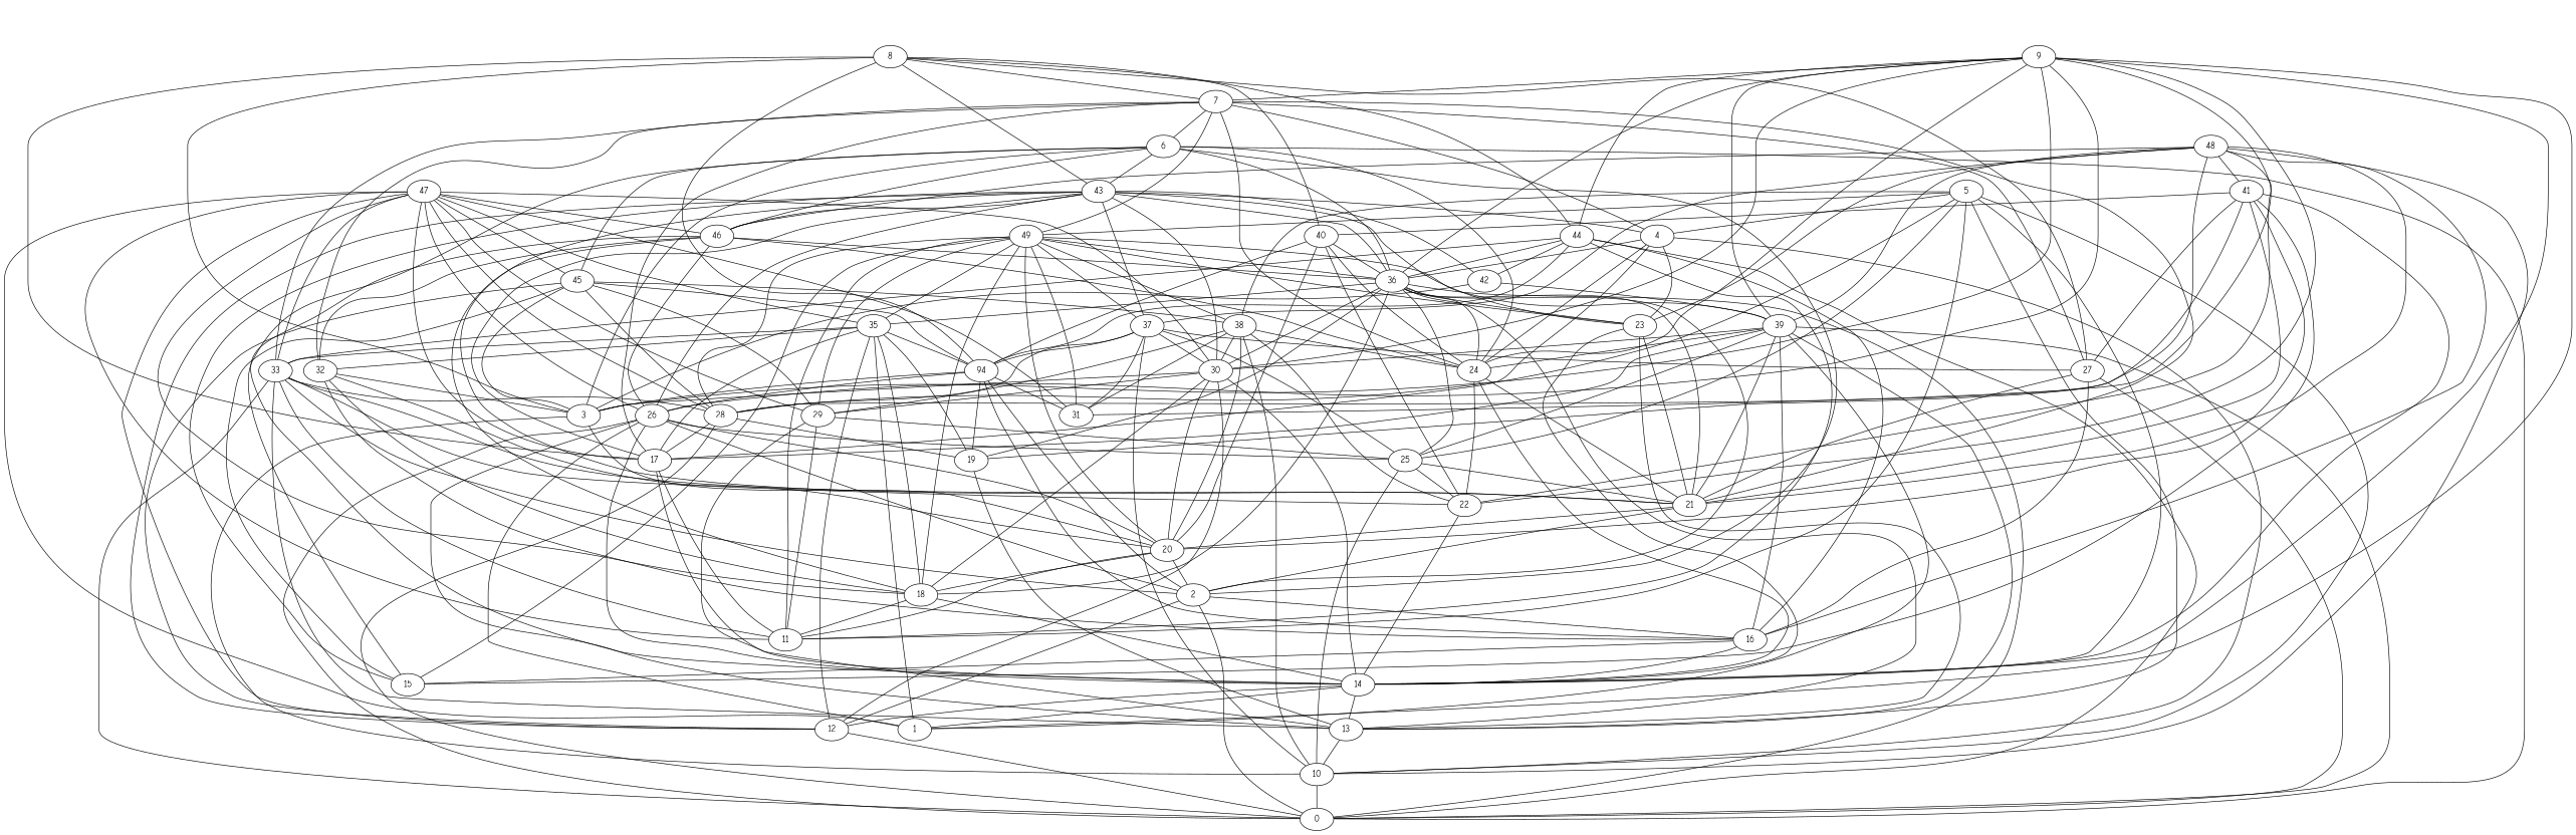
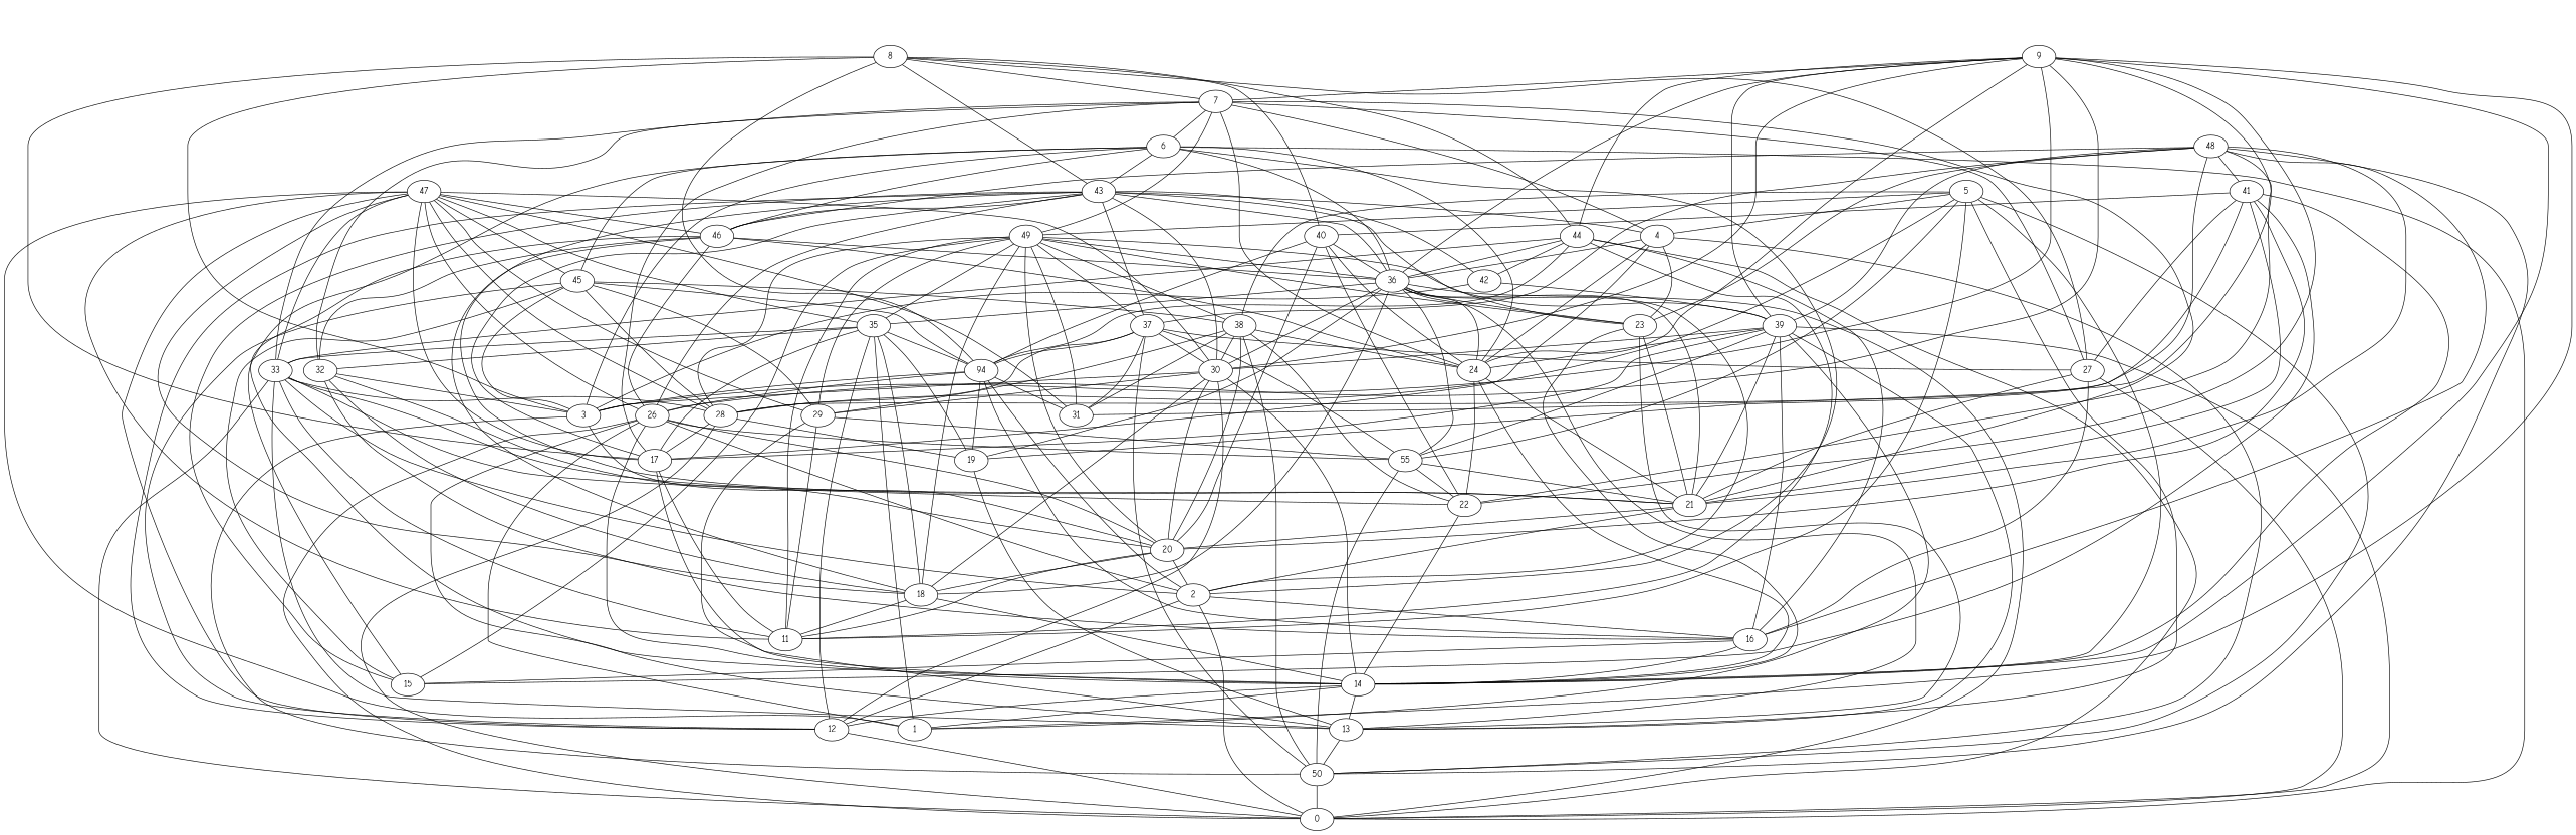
  digraph {
    fontname="Comic Neue"
    node [fontname="Comic Neue"]
    edge [color=black dir=none fontname="Comic Neue"]
    13
-   10
+   10 [label=50]
    0
    29
    11
-   25
+   25 [label=55]
    9
    24
    1
    3
    44
    39
    14
    22
    7
    36
    31
    26
    30
    21
    20
    42
    33
    n24 [label=94]
    16
    17
    18
    12
    8
    40
    27
    43
    49
    46
    4
    6
    32
    15
    37
    35
    38
    28
    23
    2
    19
    5
    47
    45
    48
    41
    subgraph sub_1 {
      13
      10
      0
      29
      11
      25
      9
      24
      1
      3
      44
      39
      14
      22
      7
      36
      31
      26
      30
      21
      20
      42
      33
      n24
      16
      17
      18
      12
      8
      40
      27
      43
      49
      46
      4
      6
      32
      15
      37
      35
      38
      28
      23
      2
      19
      5
      47
      45
      48
      41
    }
    13 -> 10
    10 -> 0
    29 -> 13
    29 -> 11
    29 -> 25
    25 -> 10
    25 -> 22
    25 -> 21
    9 -> 24
    9 -> 1
    9 -> 3
    9 -> 44
    9 -> 39
    9 -> 14
    9 -> 22
    9 -> 7
    9 -> 36
    9 -> 31
    9 -> 26
    9 -> 30
    24 -> 14
    24 -> 22
    24 -> 21
    3 -> 10
    3 -> 20
    44 -> 0
    44 -> 11
    44 -> 36
    44 -> 42
    44 -> 33
    44 -> n24
    44 -> 16
    39 -> 13
    39 -> 0
    39 -> 25
    39 -> 24
    39 -> 1
    39 -> 30
    39 -> 21
    39 -> 16
    39 -> 17
    14 -> 13
    14 -> 1
    14 -> 12
    22 -> 14
    7 -> 24
    7 -> 21
    7 -> 33
    7 -> 17
    7 -> 27
    7 -> 49
    7 -> 4
    7 -> 6
    7 -> 32
    36 -> 13
    36 -> 0
    36 -> 25
    36 -> 24
    36 -> 30
    36 -> 21
    36 -> 18
    36 -> 35
    36 -> 23
    36 -> 2
    36 -> 19
    26 -> 13
    26 -> 0
    26 -> 25
    26 -> 1
    26 -> 14
    26 -> 20
    26 -> 2
    30 -> 29
    30 -> 3
    30 -> 14
    30 -> 20
    30 -> 18
    30 -> 12
    21 -> 20
    21 -> 2
    20 -> 11
    20 -> 18
    20 -> 2
    42 -> 3
    42 -> 39
    33 -> 13
    33 -> 0
    33 -> 11
    33 -> 22
    33 -> 21
    33 -> 28
    33 -> 2
    n24 -> 3
    n24 -> 31
    n24 -> 26
    n24 -> 16
    n24 -> 2
    n24 -> 19
    16 -> 14
    16 -> 15
    17 -> 11
    17 -> 14
    18 -> 11
    18 -> 14
    12 -> 0
    8 -> 3
    8 -> 44
    8 -> 7
    8 -> n24
    8 -> 17
    8 -> 40
    8 -> 27
    8 -> 43
    40 -> 24
    40 -> 22
    40 -> 36
    40 -> 20
    40 -> n24
    27 -> 0
    27 -> 21
    27 -> 16
    43 -> 36
    43 -> 26
    43 -> 30
    43 -> 21
    43 -> 42
    43 -> 17
    43 -> 12
    43 -> 46
    43 -> 4
    43 -> 15
    43 -> 37
    43 -> 23
    49 -> 29
    49 -> 11
    49 -> 39
    49 -> 36
    49 -> 31
    49 -> 20
    49 -> 18
    49 -> 15
    49 -> 37
    49 -> 35
    49 -> 38
    49 -> 28
    49 -> 23
    46 -> 24
    46 -> 14
    46 -> 36
    46 -> 26
    46 -> 18
    46 -> 32
    4 -> 10
    4 -> 24
    4 -> 36
    4 -> 17
    4 -> 23
    6 -> 0
    6 -> 24
    6 -> 3
    6 -> 36
    6 -> 43
    6 -> 46
    6 -> 15
    6 -> 2
    6 -> 45
    32 -> 3
    32 -> 20
    32 -> 16
    32 -> 18
    37 -> 10
    37 -> 25
    37 -> 31
    37 -> 30
    37 -> n24
    37 -> 27
    37 -> 28
    35 -> 1
    35 -> 33
    35 -> n24
    35 -> 17
    35 -> 18
    35 -> 12
    35 -> 32
    35 -> 19
    38 -> 10
    38 -> 29
    38 -> 24
    38 -> 22
    38 -> 31
    38 -> 30
    38 -> 20
    28 -> 0
    28 -> 17
    28 -> 19
    23 -> 13
    23 -> 14
    23 -> 21
    2 -> 0
    2 -> 16
    2 -> 12
    19 -> 13
    5 -> 13
    5 -> 10
    5 -> 11
    5 -> 25
    5 -> 14
    5 -> 49
    5 -> 4
    5 -> 38
    5 -> 28
    47 -> 29
    47 -> 11
    47 -> 1
    47 -> 31
    47 -> 26
    47 -> 30
    47 -> 33
    47 -> 17
    47 -> 18
    47 -> 12
    47 -> 46
    47 -> 35
    47 -> 28
    47 -> 45
    45 -> 29
    45 -> 3
    45 -> n24
    45 -> 12
    45 -> 15
    45 -> 38
    45 -> 28
    48 -> 10
    48 -> 39
    48 -> 22
    48 -> 21
    48 -> 16
    48 -> 46
    48 -> 37
    48 -> 23
    48 -> 19
    48 -> 41
    41 -> 14
    41 -> 21
    41 -> 20
    41 -> 40
    41 -> 27
    41 -> 15
    41 -> 28
  }
